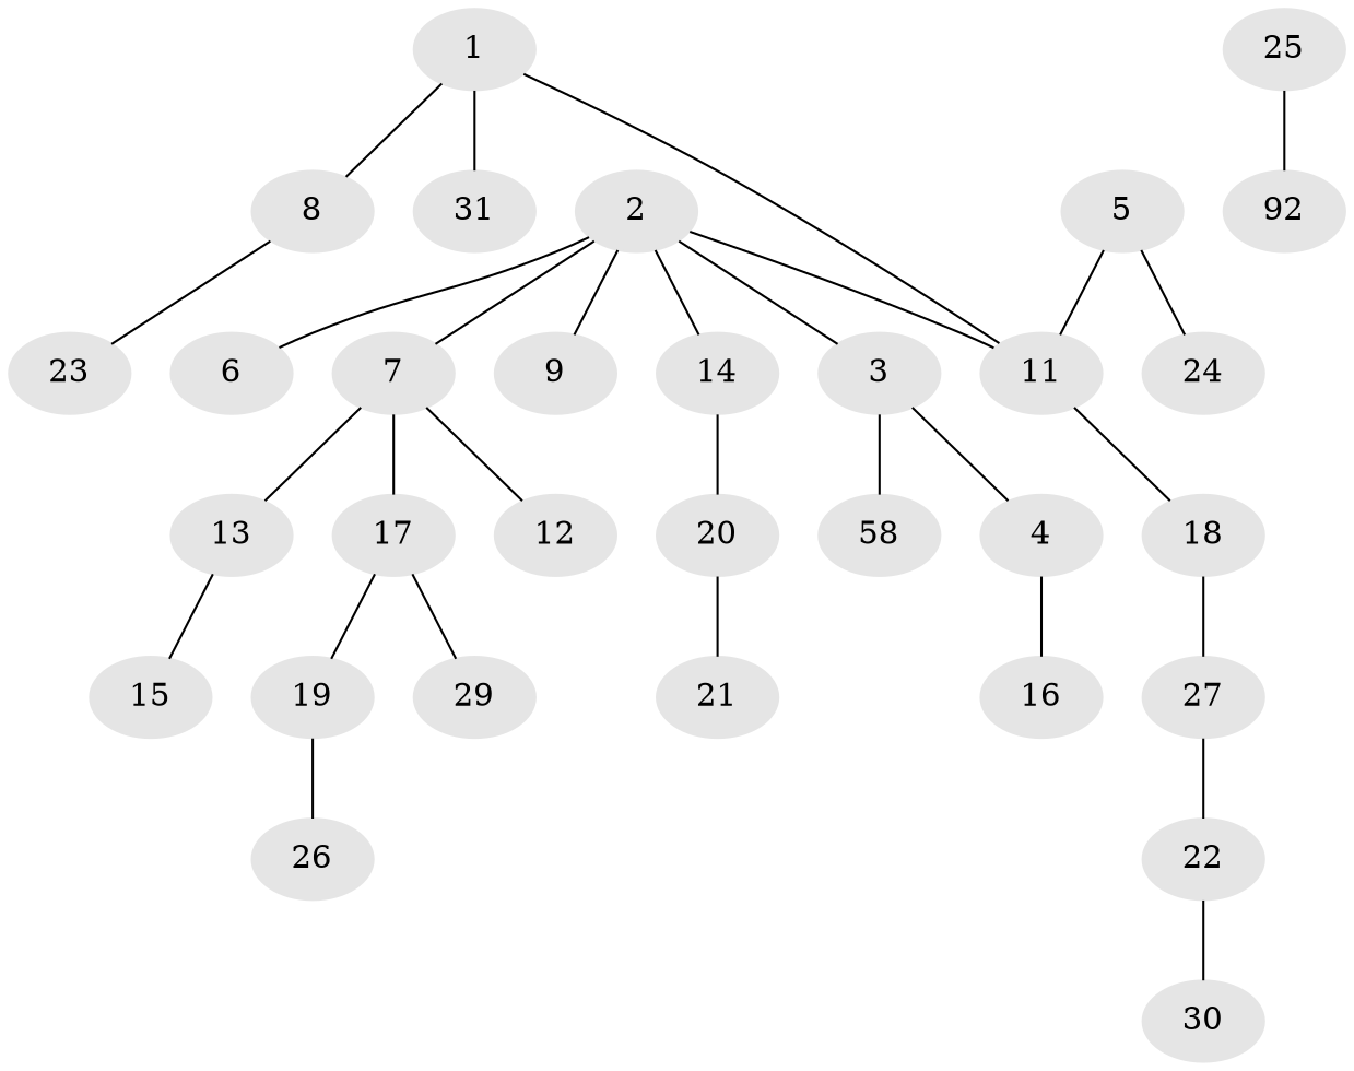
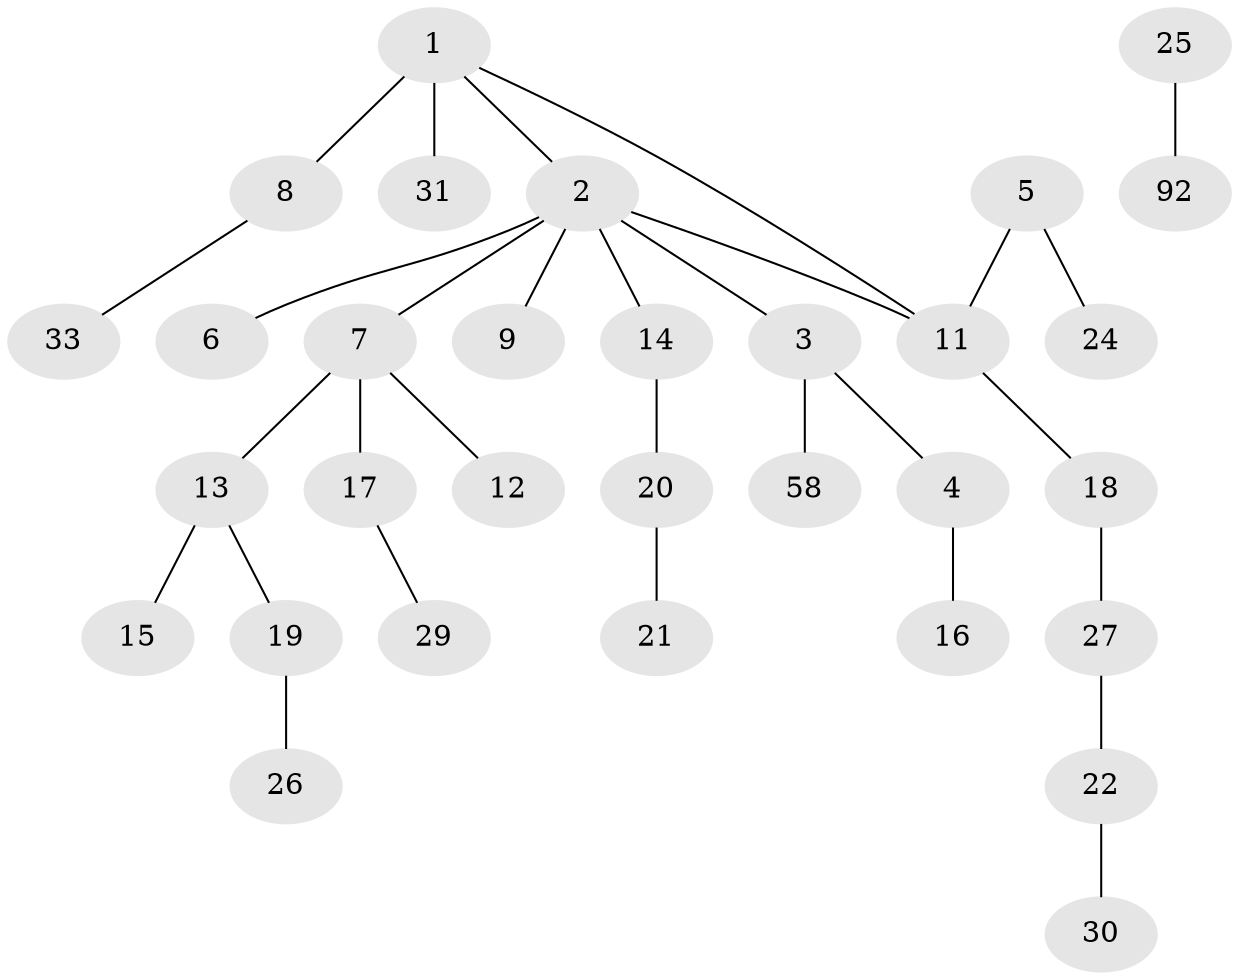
  graph {
    node [color=gray90 style=filled]
    edge [weight=1.0]
    1
    2
    8
    31
    11
    3
    6
    7
    9
    14
    5
    24
-   23
+   23 [label=33]
    4
    n15 [label=58]
    12
    13
    17
    20
    n20 [label=92]
    25
    16
    18
    15
    19
    29
    27
    21
    26
    22
    30
+   1 -- 2
    1 -- 8 [weight=2.0]
    1 -- 31
    1 -- 11
    2 -- 11
    2 -- 3
    2 -- 6
    2 -- 7
    2 -- 9
    2 -- 14
    8 -- 23
    11 -- 18
    3 -- 4
    3 -- n15
    7 -- 12
    7 -- 13
    7 -- 17
    14 -- 20
    5 -- 11
    5 -- 24
    4 -- 16
    13 -- 15
-   17 -- 19
+   13 -- 19
    17 -- 29
    20 -- 21
    25 -- n20
    18 -- 27
    19 -- 26
    27 -- 22
    22 -- 30 [weight=2.0]
  }
